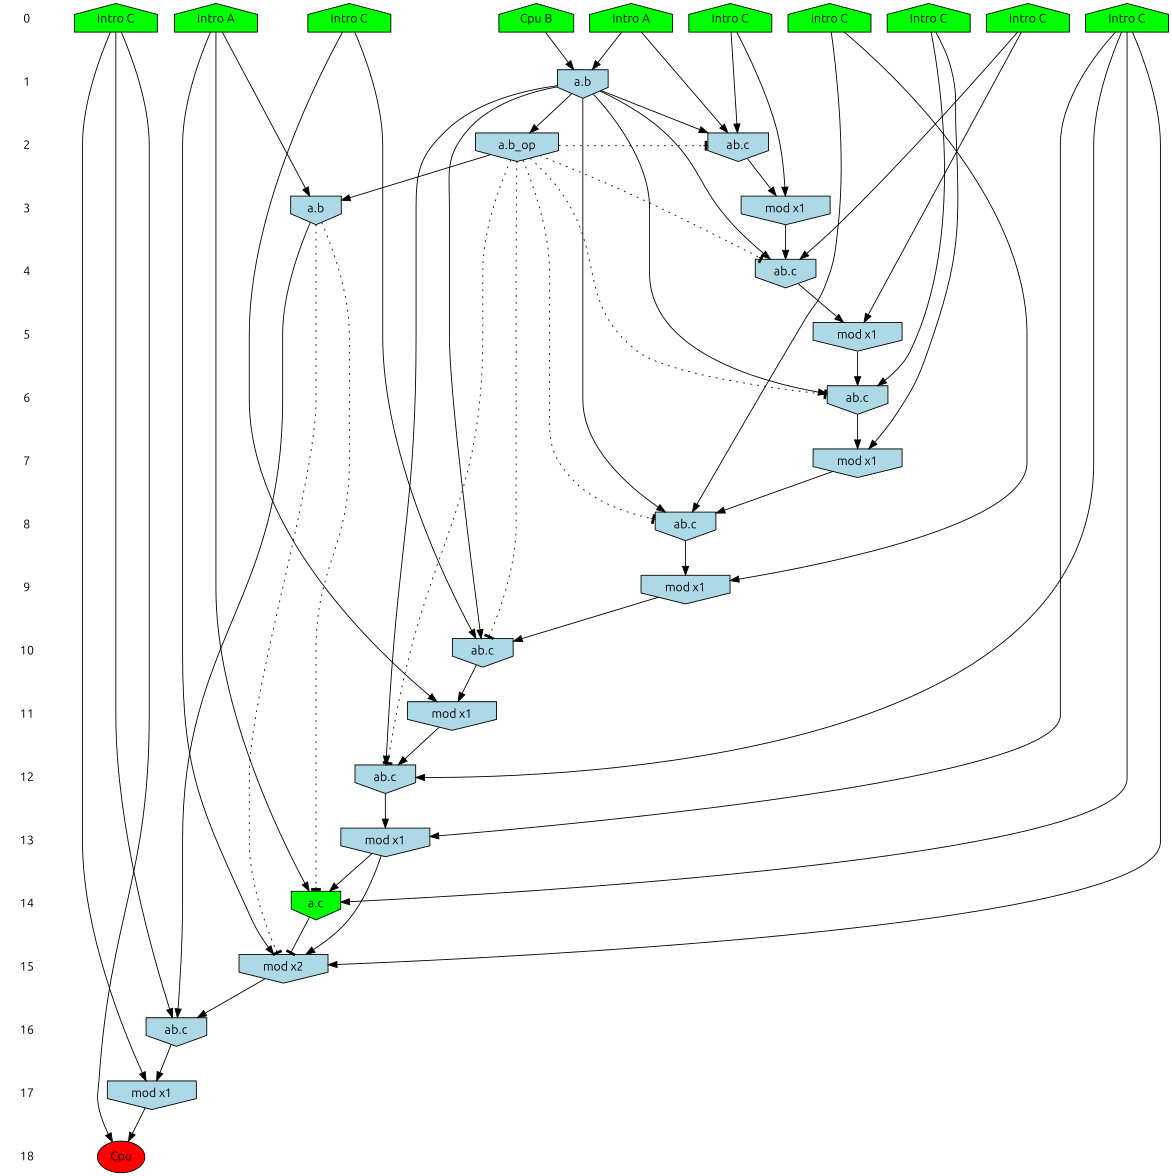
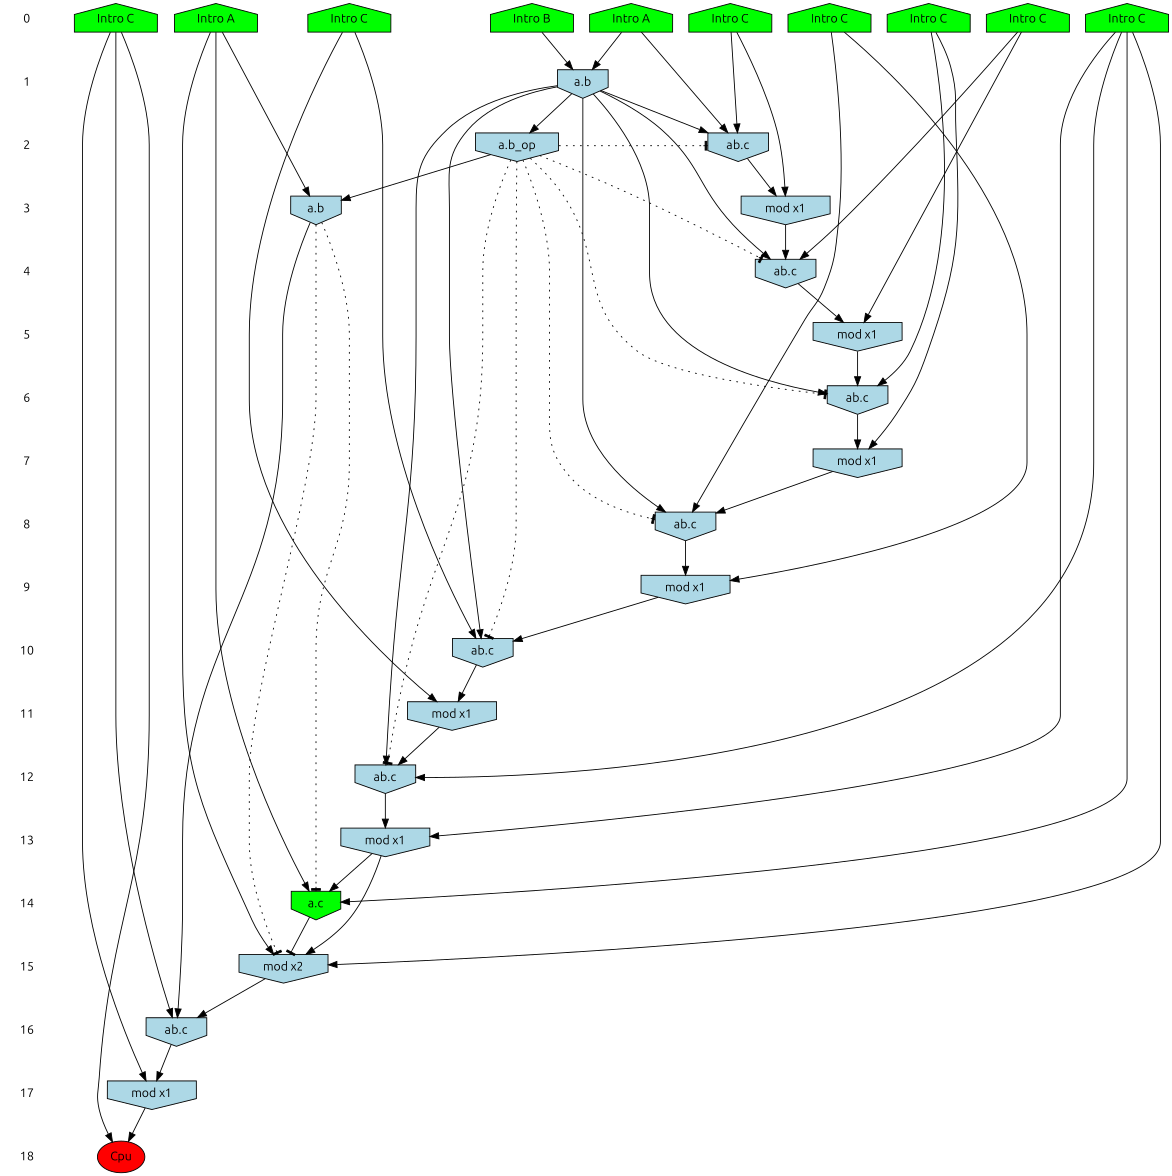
  digraph {
    fontname=Ubuntu
    ranksep=.5
    node [fontname=Ubuntu shape=plaintext style=filled]
    edge [fontname=Ubuntu]
    0 [style=""]
    n2 [fillcolor=green label="Intro A" shape=house]
-   n3 [fillcolor=green label="Cpu B" shape=house]
+   n3 [fillcolor=green label="Intro B" shape=house]
    n4 [fillcolor=green label="Intro A" shape=house]
    n5 [fillcolor=green label="Intro C" shape=house]
    n6 [fillcolor=green label="Intro C" shape=house]
    n7 [fillcolor=green label="Intro C" shape=house]
    n8 [fillcolor=green label="Intro C" shape=house]
    n9 [fillcolor=green label="Intro C" shape=house]
    n10 [fillcolor=green label="Intro C" shape=house]
    n11 [fillcolor=green label="Intro C" shape=house]
    1 [style=""]
    n13 [fillcolor=lightblue label="a.b" shape=invhouse]
    2 [style=""]
    n15 [fillcolor=lightblue label="ab.c" shape=invhouse]
    n16 [fillcolor=lightblue label="a.b_op" shape=invhouse]
    3 [style=""]
    n18 [fillcolor=lightblue label="mod x1" shape=invhouse]
    n19 [fillcolor=lightblue label="a.b" shape=invhouse]
    4 [style=""]
    n21 [fillcolor=lightblue label="ab.c" shape=invhouse]
    5 [style=""]
    n23 [fillcolor=lightblue label="mod x1" shape=invhouse]
    6 [style=""]
    n25 [fillcolor=lightblue label="ab.c" shape=invhouse]
    7 [style=""]
    n27 [fillcolor=lightblue label="mod x1" shape=invhouse]
    8 [style=""]
    n29 [fillcolor=lightblue label="ab.c" shape=invhouse]
    9 [style=""]
    n31 [fillcolor=lightblue label="mod x1" shape=invhouse]
    10 [style=""]
    n33 [fillcolor=lightblue label="ab.c" shape=invhouse]
    11 [style=""]
    n35 [fillcolor=lightblue label="mod x1" shape=invhouse]
    12 [style=""]
    n37 [fillcolor=lightblue label="ab.c" shape=invhouse]
    13 [style=""]
    n39 [fillcolor=lightblue label="mod x1" shape=invhouse]
    14 [style=""]
    n41 [fillcolor=green label="a.c" shape=invhouse]
    15 [style=""]
    n43 [fillcolor=lightblue label="mod x2" shape=invhouse]
    16 [style=""]
    n45 [fillcolor=lightblue label="ab.c" shape=invhouse]
    17 [style=""]
    n47 [fillcolor=lightblue label="mod x1" shape=invhouse]
    18 [style=""]
    n49 [fillcolor=red label=Cpu shape=""]
    subgraph sub_1 {
      rank=same
      0
      n2
      n3
      n4
      n5
      n6
      n7
      n8
      n9
      n10
      n11
    }
    subgraph sub_2 {
      rank=same
      1
      n13
    }
    subgraph sub_3 {
      rank=same
      2
      n15
      n16
    }
    subgraph sub_4 {
      rank=same
      3
      n18
      n19
    }
    subgraph sub_5 {
      rank=same
      4
      n21
    }
    subgraph sub_6 {
      rank=same
      5
      n23
    }
    subgraph sub_7 {
      rank=same
      6
      n25
    }
    subgraph sub_8 {
      rank=same
      7
      n27
    }
    subgraph sub_9 {
      rank=same
      8
      n29
    }
    subgraph sub_10 {
      rank=same
      9
      n31
    }
    subgraph sub_11 {
      rank=same
      10
      n33
    }
    subgraph sub_12 {
      rank=same
      11
      n35
    }
    subgraph sub_13 {
      rank=same
      12
      n37
    }
    subgraph sub_14 {
      rank=same
      13
      n39
    }
    subgraph sub_15 {
      rank=same
      14
      n41
    }
    subgraph sub_16 {
      rank=same
      15
      n43
    }
    subgraph sub_17 {
      rank=same
      16
      n45
    }
    subgraph sub_18 {
      rank=same
      17
      n47
    }
    subgraph sub_19 {
      rank=same
      18
      n49
    }
    0 -> 1 [style=invis]
    n2 -> n19
    n2 -> n41
    n2 -> n43
    n3 -> n13
    n4 -> n13
    n4 -> n15
    n5 -> n45
    n5 -> n47
    n5 -> n49
    n6 -> n25
    n6 -> n27
    n7 -> n15
    n7 -> n18
    n8 -> n29
    n8 -> n31
    n9 -> n37
    n9 -> n39
    n9 -> n41
    n9 -> n43
    n10 -> n21
    n10 -> n23
    n11 -> n33
    n11 -> n35
    1 -> 2 [style=invis]
    n13 -> n15
    n13 -> n16
    n13 -> n21
    n13 -> n25
    n13 -> n29
    n13 -> n33
    n13 -> n37
    2 -> 3 [style=invis]
    n15 -> n18
    n16 -> n15 [arrowhead=tee style=dotted]
    n16 -> n19
    n16 -> n21 [arrowhead=tee style=dotted]
    n16 -> n25 [arrowhead=tee style=dotted]
    n16 -> n29 [arrowhead=tee style=dotted]
    n16 -> n33 [arrowhead=tee style=dotted]
    n16 -> n37 [arrowhead=tee style=dotted]
    3 -> 4 [style=invis]
    n18 -> n21
    n19 -> n41 [arrowhead=tee style=dotted]
    n19 -> n43 [arrowhead=tee style=dotted]
    n19 -> n45
    4 -> 5 [style=invis]
    n21 -> n23
    5 -> 6 [style=invis]
    n23 -> n25
    6 -> 7 [style=invis]
    n25 -> n27
    7 -> 8 [style=invis]
    n27 -> n29
    8 -> 9 [style=invis]
    n29 -> n31
    9 -> 10 [style=invis]
    n31 -> n33
    10 -> 11 [style=invis]
    n33 -> n35
    11 -> 12 [style=invis]
    n35 -> n37
    12 -> 13 [style=invis]
    n37 -> n39
    13 -> 14 [style=invis]
    n39 -> n41
    n39 -> n43
    14 -> 15 [style=invis]
    n41 -> n43 [arrowhead=tee]
    15 -> 16 [style=invis]
    n43 -> n45
    16 -> 17 [style=invis]
    n45 -> n47
    17 -> 18 [style=invis]
    n47 -> n49
  }
